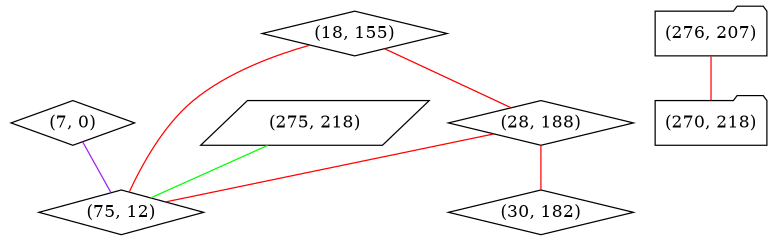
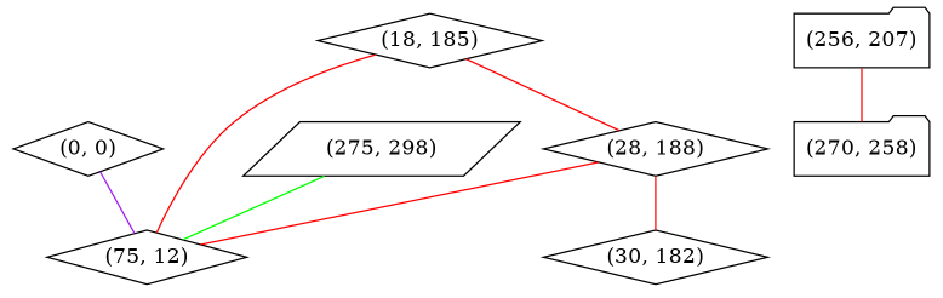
  graph {
    node [shape=diamond]
    edge [color=red weight=1]
-   "(0, 0)" [label="(7, 0)"]
+   "(0, 0)"
    "(75, 12)"
-   "(256, 207)" [shape=folder label="(276, 207)"]
-   "(270, 218)" [shape=folder]
-   "(18, 185)" [label="(18, 155)"]
+   "(256, 207)" [shape=folder]
+   "(270, 218)" [shape=folder label="(270, 258)"]
+   "(18, 185)"
    "(28, 188)"
    "(30, 182)"
-   "(275, 218)" [shape=parallelogram]
+   "(275, 218)" [shape=parallelogram label="(275, 298)"]
    "(0, 0)" -- "(75, 12)" [color=purple weight=4]
    "(256, 207)" -- "(270, 218)"
    "(18, 185)" -- "(75, 12)"
    "(18, 185)" -- "(28, 188)"
    "(28, 188)" -- "(75, 12)"
    "(28, 188)" -- "(30, 182)"
    "(275, 218)" -- "(75, 12)" [color=green weight=2]
  }
